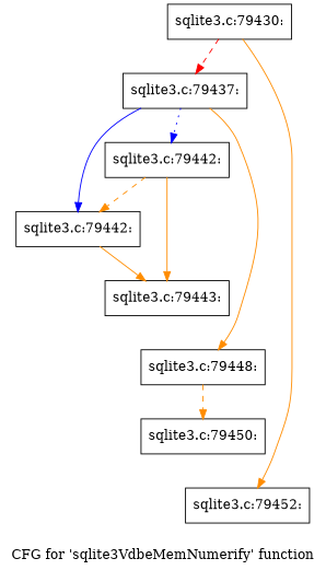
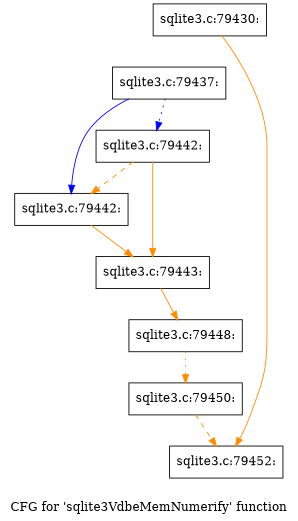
  digraph {
    label="CFG for 'sqlite3VdbeMemNumerify' function"
    node [shape=record]
    edge [color=darkorange style=solid]
    n1 [label="{sqlite3.c:79430:}"]
    n2 [label="{sqlite3.c:79437:}"]
    n3 [label="{sqlite3.c:79452:}"]
    n4 [label="{sqlite3.c:79442:}"]
    n5 [label="{sqlite3.c:79442:}"]
    n6 [label="{sqlite3.c:79443:}"]
    n7 [label="{sqlite3.c:79448:}"]
    n8 [label="{sqlite3.c:79450:}"]
-   n1 -> n2 [color=red style=dashed]
    n1 -> n3
    n2 -> n4 [color=blue]
    n2 -> n5 [color=blue style=dotted]
    n4 -> n6
    n5 -> n4 [style=dashed]
    n5 -> n6
-   n2 -> n7
-   n7 -> n8 [style=dashed]
+   n6 -> n7
+   n7 -> n8 [style=dotted]
+   n8 -> n3 [style=dashed]
  }
